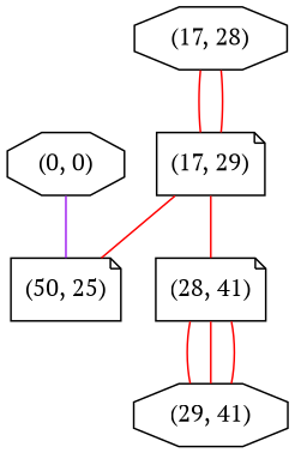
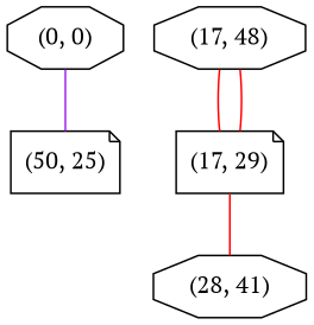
  graph {
    fontname="PT Serif"
    node [fontname="PT Serif" shape=octagon]
    edge [color=red fontname="PT Serif" weight=1]
    "(0, 0)"
    n2 [label="(50, 25)" shape=note]
-   "(17, 28)"
+   "(17, 28)" [label="(17, 48)"]
    "(17, 29)" [shape=note]
-   "(28, 41)" [shape=note]
-   "(29, 41)"
+   "(28, 41)"
    "(0, 0)" -- n2 [color=purple weight=4]
    "(17, 28)" -- "(17, 29)"
    "(17, 28)" -- "(17, 29)"
-   "(17, 29)" -- n2
    "(17, 29)" -- "(28, 41)"
-   "(28, 41)" -- "(29, 41)"
-   "(28, 41)" -- "(29, 41)"
-   "(28, 41)" -- "(29, 41)"
  }
